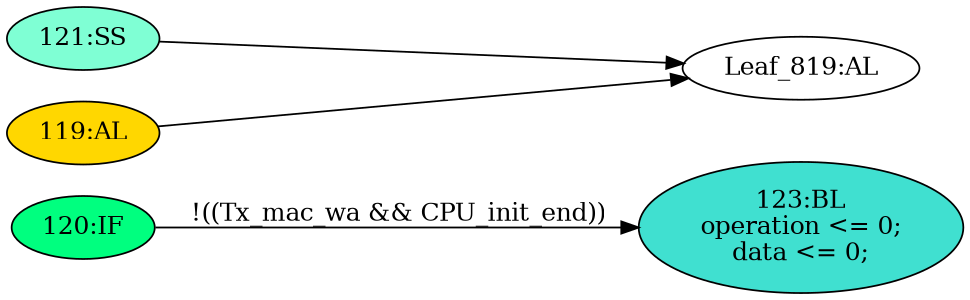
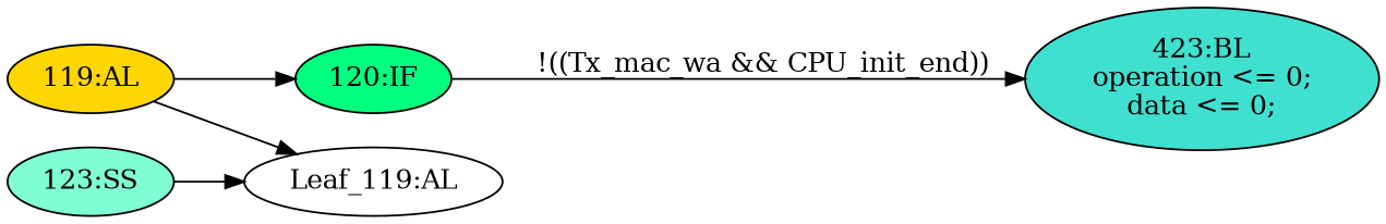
  strict digraph {
    rankdir=LR
    node [statements="[]" style=filled]
    edge [cond="[]" lineno=None]
    n1 [ast="<pyverilog.vparser.ast.IfStatement object at 0x7fe07b3dbcd0>" fillcolor=springgreen label="120:IF" typ=IfStatement]
-   n2 [ast="<pyverilog.vparser.ast.Block object at 0x7fe07b3dbd90>" fillcolor=turquoise label="123:BL\noperation <= 0;\ndata <= 0;" statements="[<pyverilog.vparser.ast.NonblockingSubstitution object at 0x7fe07b3dbdd0>, <pyverilog.vparser.ast.NonblockingSubstitution object at 0x7fe07b3dbf50>]" typ=Block]
-   n3 [ast="<pyverilog.vparser.ast.SingleStatement object at 0x7fe07b3c1110>" fillcolor=aquamarine label="121:SS" typ=SingleStatement]
-   n4 [def_var="['operation', 'data']" label="Leaf_819:AL" statements="" style=""]
+   n2 [ast="<pyverilog.vparser.ast.Block object at 0x7fe07b3dbd90>" fillcolor=turquoise label="423:BL\noperation <= 0;\ndata <= 0;" statements="[<pyverilog.vparser.ast.NonblockingSubstitution object at 0x7fe07b3dbdd0>, <pyverilog.vparser.ast.NonblockingSubstitution object at 0x7fe07b3dbf50>]" typ=Block]
+   n3 [ast="<pyverilog.vparser.ast.SingleStatement object at 0x7fe07b3c1110>" fillcolor=aquamarine label="123:SS" typ=SingleStatement]
+   n4 [def_var="['operation', 'data']" label="Leaf_119:AL" statements="" style=""]
    n5 [ast="<pyverilog.vparser.ast.Always object at 0x7fe07b3c1410>" clk_sens=True fillcolor=gold label="119:AL" sens="['Clk_user']" typ=Always use_var="['CPU_init_end', 'Tx_mac_wa']"]
    n1 -> n2 [cond="['Tx_mac_wa', 'CPU_init_end']" label="!((Tx_mac_wa && CPU_init_end))" lineno=120]
    n3 -> n4
+   n5 -> n1
    n5 -> n4
  }
